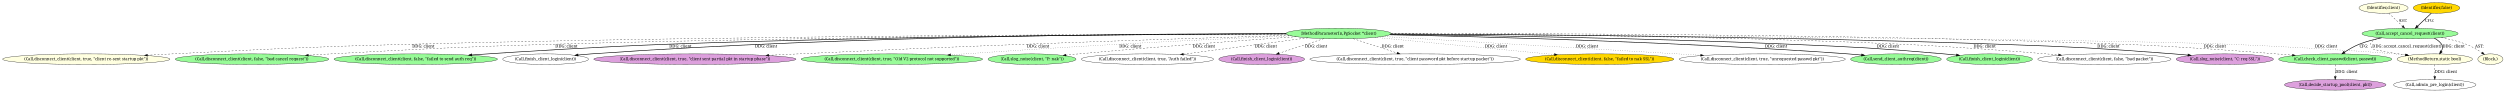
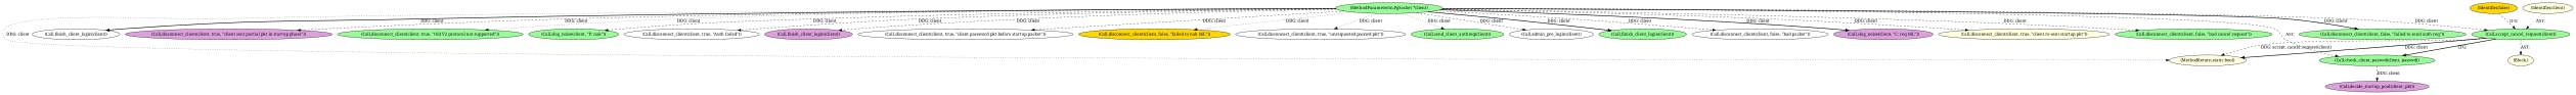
  digraph {
    fontname="Noto Serif"
    node [fillcolor=palegreen fontname="Noto Serif" style=filled]
    edge [fontname="Noto Serif" style=dashed]
    n1 [label="(Call,accept_cancel_request(client))"]
    n2 [fillcolor=lightyellow label="(MethodReturn,static bool)"]
    n3 [fillcolor=lightyellow label="(Block,)"]
    n4 [label="(Call,check_client_passwd(client, passwd))"]
    n5 [fillcolor=lightyellow label="(Identifier,client)"]
    n6 [label="(MethodParameterIn,PgSocket *client)"]
    n7 [label="(Call,disconnect_client(client, false, \"failed to send auth req\"))"]
    n8 [fillcolor=white label="(Call,finish_client_login(client))"]
    n9 [fillcolor=plum label="(Call,disconnect_client(client, true, \"client sent partial pkt in startup phase\"))"]
    n10 [label="(Call,disconnect_client(client, true, \"Old V2 protocol not supported\"))"]
    n11 [label="(Call,slog_noise(client, \"P: nak\"))"]
    n12 [fillcolor=white label="(Call,disconnect_client(client, true, \"Auth failed\"))"]
    n13 [fillcolor=plum label="(Call,finish_client_login(client))"]
    n14 [fillcolor=white label="(Call,disconnect_client(client, true, \"client password pkt before startup packet\"))"]
    n15 [fillcolor=gold label="(Call,disconnect_client(client, false, \"failed to nak SSL\"))"]
    n16 [fillcolor=white label="(Call,disconnect_client(client, true, \"unrequested passwd pkt\"))"]
    n17 [label="(Call,send_client_authreq(client))"]
    n18 [fillcolor=white label="(Call,admin_pre_login(client))"]
    n19 [label="(Call,finish_client_login(client))"]
    n20 [fillcolor=white label="(Call,disconnect_client(client, false, \"bad packet\"))"]
    n21 [fillcolor=plum label="(Call,slog_noise(client, \"C: req SSL\"))"]
    n22 [fillcolor=lightyellow label="(Call,disconnect_client(client, true, \"client re-sent startup pkt\"))"]
    n23 [label="(Call,disconnect_client(client, false, \"bad cancel request\"))"]
    n24 [fillcolor=plum label="(Call,decide_startup_pool(client, pkt))"]
    n25 [fillcolor=gold label="(Identifier,false)"]
    n1 -> n2 [label="DDG: accept_cancel_request(client)"]
    n1 -> n2 [label="DDG: client" style=bold]
    n1 -> n3 [label="AST: "]
    n1 -> n4 [label="CFG: " style=bold]
    n4 -> n24 [label="DDG: client"]
-   n5 -> n1 [label="AST: "]
+   n5 -> n1 [label="AST: " style=dotted]
+   n6 -> n1 [label="DDG: client"]
    n6 -> n2 [label="DDG: client" style=dotted]
-   n6 -> n4 [label="DDG: client"]
+   n6 -> n4 [label="AST: "]
    n6 -> n7 [label="DDG: client" style=bold]
    n6 -> n8 [label="DDG: client" style=bold]
    n6 -> n9 [label="DDG: client"]
    n6 -> n10 [label="DDG: client" style=dotted]
    n6 -> n11 [label="DDG: client"]
    n6 -> n12 [label="DDG: client"]
    n6 -> n13 [label="DDG: client"]
    n6 -> n14 [label="DDG: client"]
    n6 -> n15 [label="DDG: client" style=dotted]
    n6 -> n16 [label="DDG: client" style=dotted]
-   n6 -> n17 [label="DDG: client" style=bold]
-   n2 -> n18 [label="DDG: client"]
+   n6 -> n17 [label="DDG: client" style=dotted]
+   n6 -> n18 [label="DDG: client"]
    n6 -> n19 [label="DDG: client" style=bold]
    n6 -> n20 [label="DDG: client"]
    n6 -> n21 [label="DDG: client" style=bold]
    n6 -> n22 [label="DDG: client"]
    n6 -> n23 [label="DDG: client"]
-   n25 -> n1 [label="CFG: " style=bold]
+   n25 -> n1 [label="CFG: "]
  }
